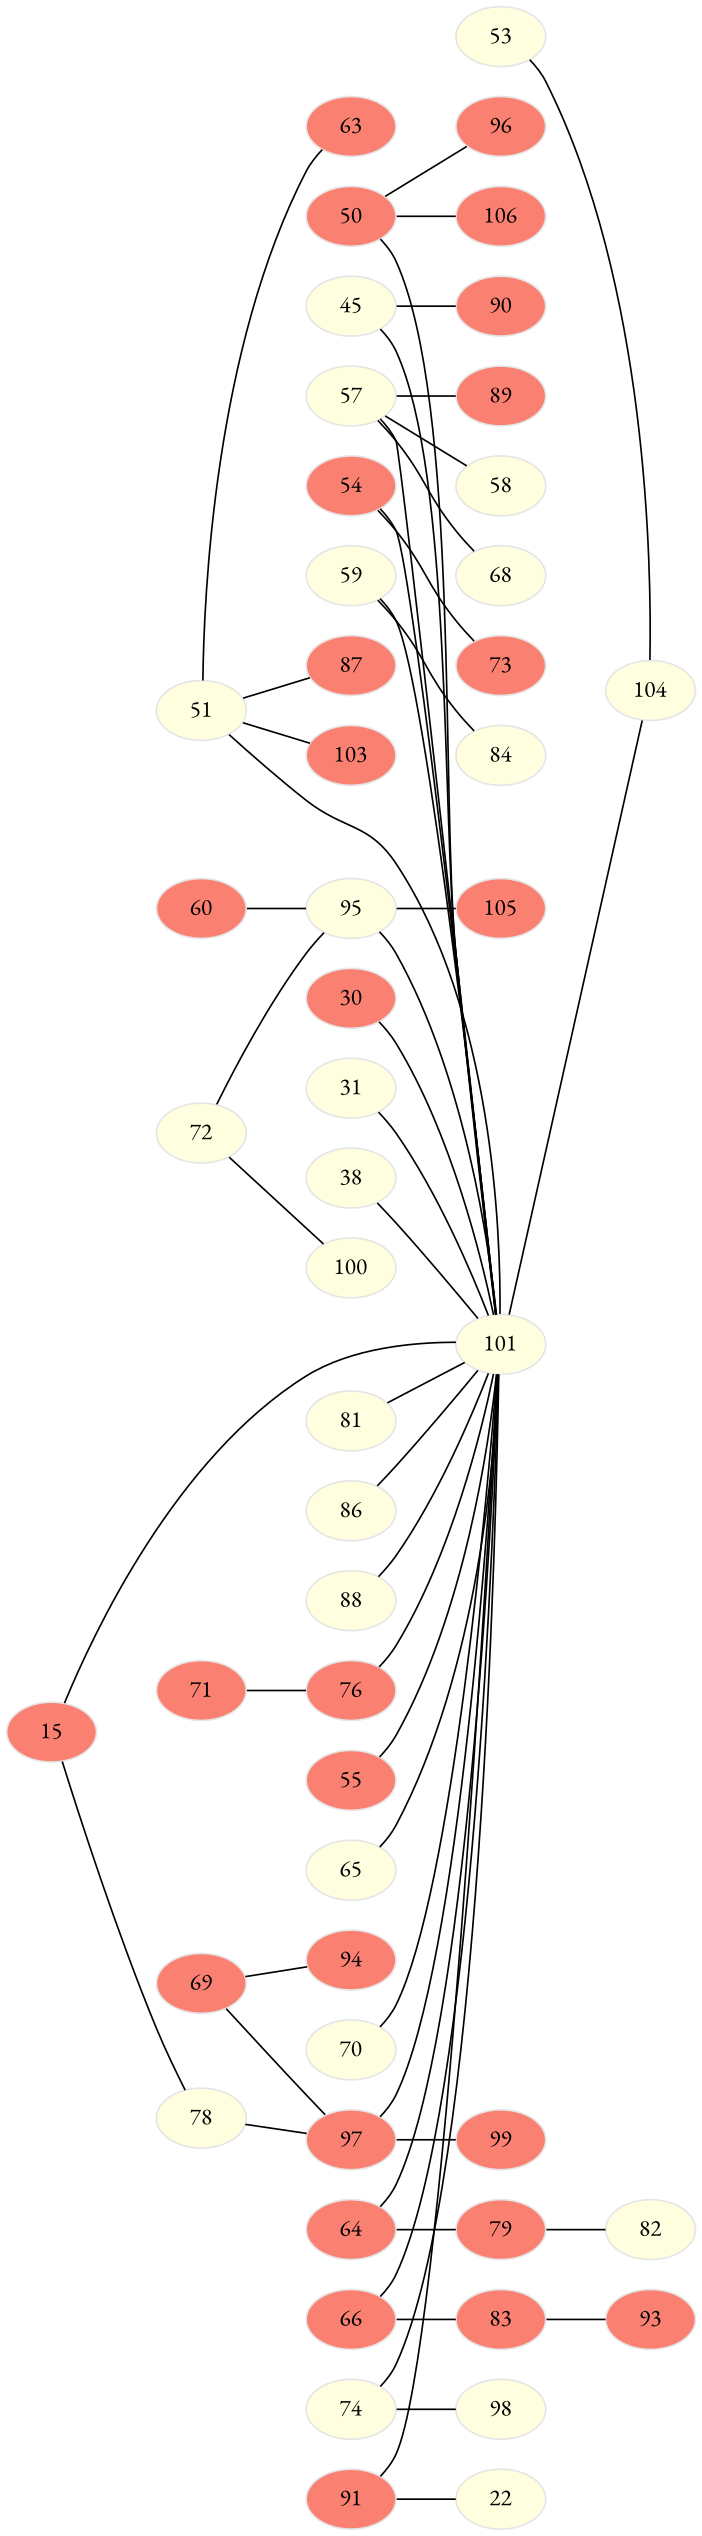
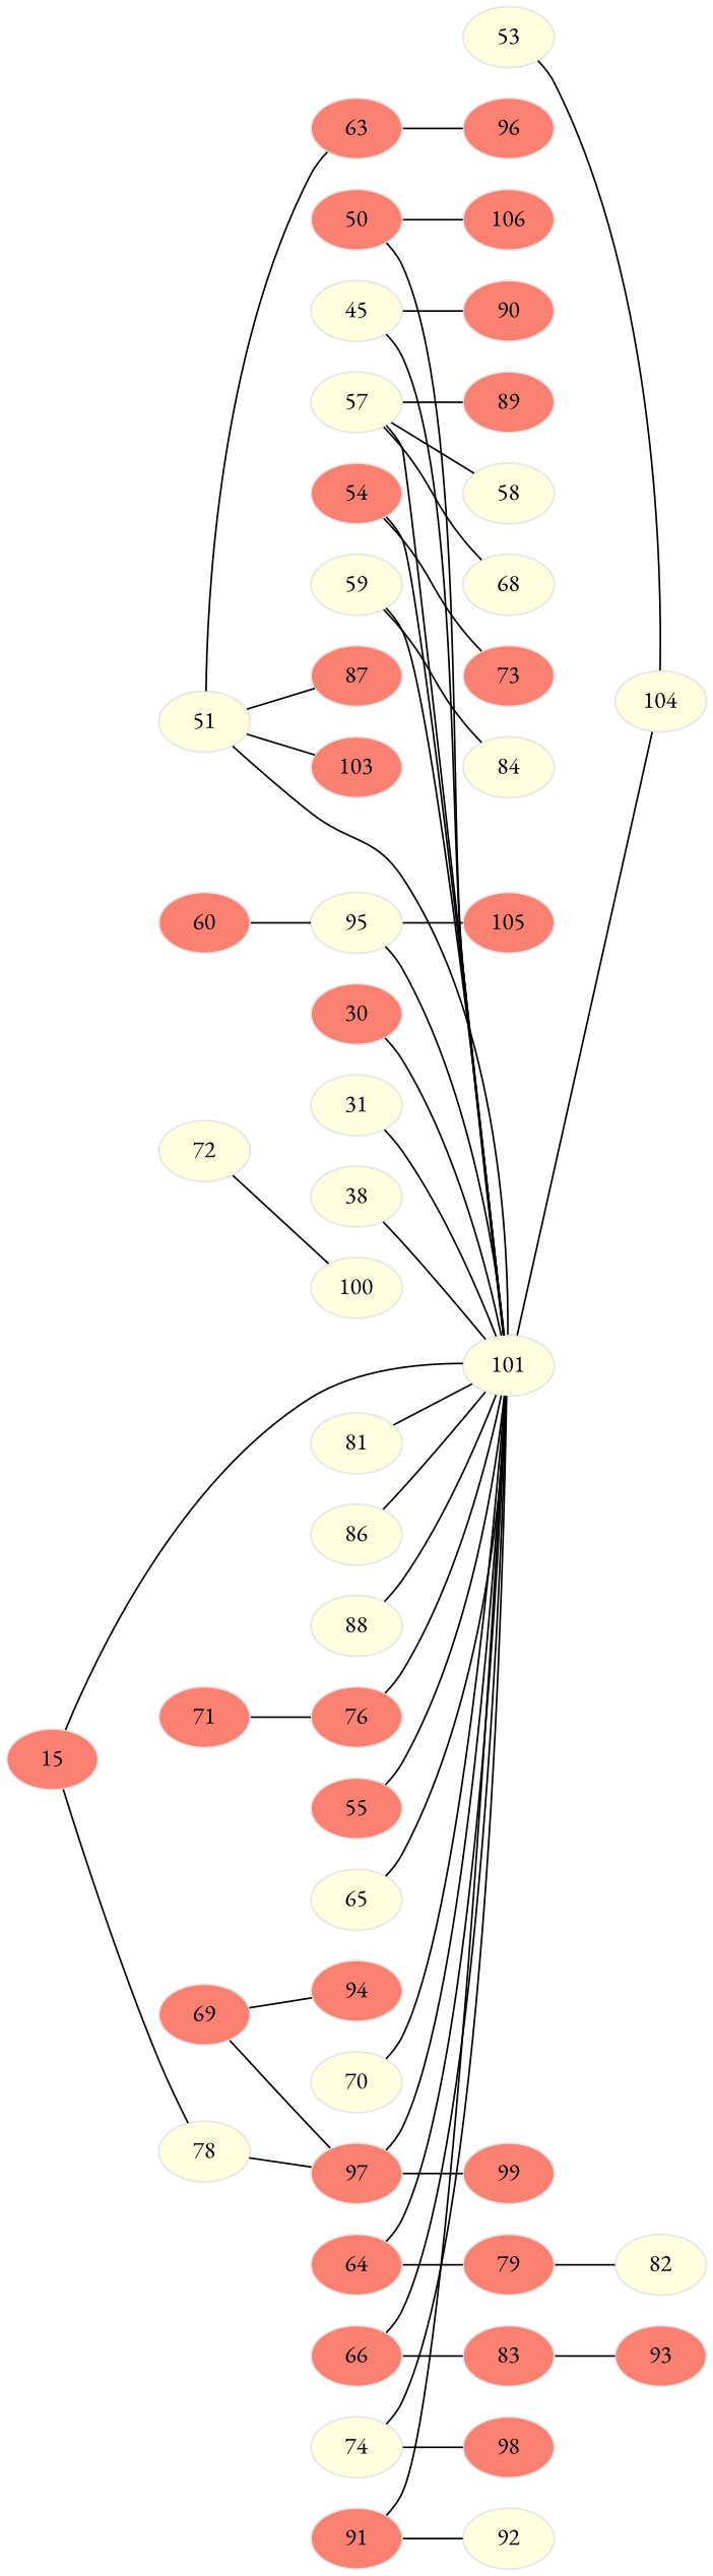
  graph {
    fontname="EB Garamond"
    rankdir=LR
    node [color=gray90 fillcolor=salmon fontname="EB Garamond" style=filled]
    edge [fontname="EB Garamond"]
    101 [fillcolor=lightyellow super="+4+46+23+8+19+25+32+26+40+44"]
    104 [fillcolor=lightyellow super="+34"]
    30
    31 [fillcolor=lightyellow]
    38 [fillcolor=lightyellow]
    45 [fillcolor=lightyellow]
    90
    50
    106
    51 [fillcolor=lightyellow super="+48"]
    63
    87
    103
    96
    53 [fillcolor=lightyellow]
    54
    73
    55
    57 [fillcolor=lightyellow super="+35+56"]
    58 [fillcolor=lightyellow]
    68 [fillcolor=lightyellow]
    89
    59 [fillcolor=lightyellow]
    84 [fillcolor=lightyellow]
    95 [fillcolor=lightyellow super="+52"]
    105
    60
    64
    79
    82 [fillcolor=lightyellow]
    65 [fillcolor=lightyellow]
    66
    83
    93
    69
    94
    97 [super="+85+77"]
    99
    70 [fillcolor=lightyellow]
    76 [super="+43"]
    71
    72 [fillcolor=lightyellow]
    100 [fillcolor=lightyellow]
    74 [fillcolor=lightyellow super="+67"]
-   98 [fillcolor=lightyellow]
+   98
    n46 [label=15]
    78 [fillcolor=lightyellow]
    81 [fillcolor=lightyellow]
    86 [fillcolor=lightyellow]
    88 [fillcolor=lightyellow]
    91 [super="+80"]
-   92 [fillcolor=lightyellow label=22]
+   92 [fillcolor=lightyellow]
    101 -- 104
    30 -- 101
    31 -- 101
    38 -- 101
    45 -- 101
    45 -- 90
    50 -- 101
    50 -- 106
    51 -- 101
    51 -- 63
    51 -- 87
    51 -- 103
-   50 -- 96
+   63 -- 96
    53 -- 104
    54 -- 101
    54 -- 73
    55 -- 101
    57 -- 101
    57 -- 58
    57 -- 68
    57 -- 89
    59 -- 101
    59 -- 84
    95 -- 101 [weight=2]
    95 -- 105
    60 -- 95
    64 -- 101
    64 -- 79
    79 -- 82
    65 -- 101
    66 -- 101
    66 -- 83
    83 -- 93
    69 -- 94
    69 -- 97
    97 -- 101
    97 -- 99
    70 -- 101
    76 -- 101
    71 -- 76
-   72 -- 95
    72 -- 100
    74 -- 101
    74 -- 98
    n46 -- 101
    n46 -- 78
    78 -- 97
    81 -- 101
    86 -- 101
    88 -- 101
    91 -- 101
    91 -- 92
  }
